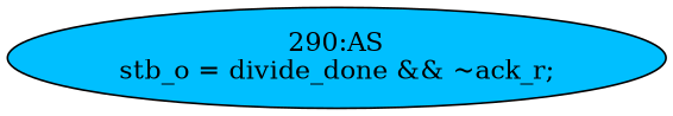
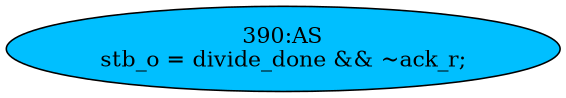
  strict digraph {
-   n1 [ast="<pyverilog.vparser.ast.Assign object at 0x7f79bdf60b10>" def_var="['stb_o']" fillcolor=deepskyblue label="290:AS\nstb_o = divide_done && ~ack_r;" statements="[]" style=filled typ=Assign use_var="['divide_done', 'ack_r']"]
+   n1 [ast="<pyverilog.vparser.ast.Assign object at 0x7f79bdf60b10>" def_var="['stb_o']" fillcolor=deepskyblue label="390:AS\nstb_o = divide_done && ~ack_r;" statements="[]" style=filled typ=Assign use_var="['divide_done', 'ack_r']"]
  }
